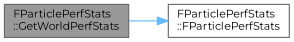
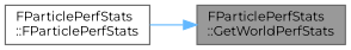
  digraph {
    rankdir=LR
    fontname=Montserrat
    node [fontname=Montserrat fontsize=10 shape=box style=filled]
    n1 [color=gray40 fillcolor=grey60 fontcolor=black height=0.2 label="FParticlePerfStats\l::GetWorldPerfStats" width=0.4]
    n2 [color=grey40 fillcolor=white height=0.2 label="FParticlePerfStats\l::FParticlePerfStats" width=0.4]
-   n1 -> n2 [color=steelblue1 fontname=Montserrat fontsize=10 labelfontname=Helvetica labelfontsize=10 style=solid]
+   n2 -> n1 [color=steelblue1 fontname=Montserrat fontsize=10 labelfontname=Helvetica labelfontsize=10 style=solid]
  }
